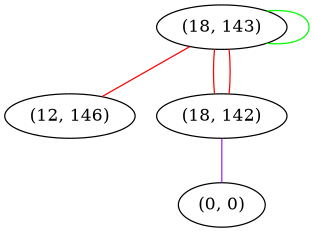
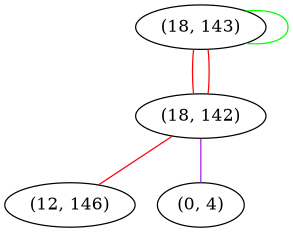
  graph {
    edge [color=red weight=1]
    "(18, 143)"
    n2 [label="(12, 146)"]
    "(18, 142)"
-   "(0, 0)"
+   "(0, 0)" [label="(0, 4)"]
    "(18, 143)" -- "(18, 143)" [color=green weight=2]
-   "(18, 143)" -- n2
+   "(18, 142)" -- n2
    "(18, 143)" -- "(18, 142)"
    "(18, 143)" -- "(18, 142)"
    "(18, 142)" -- "(0, 0)" [color=purple weight=4]
  }
